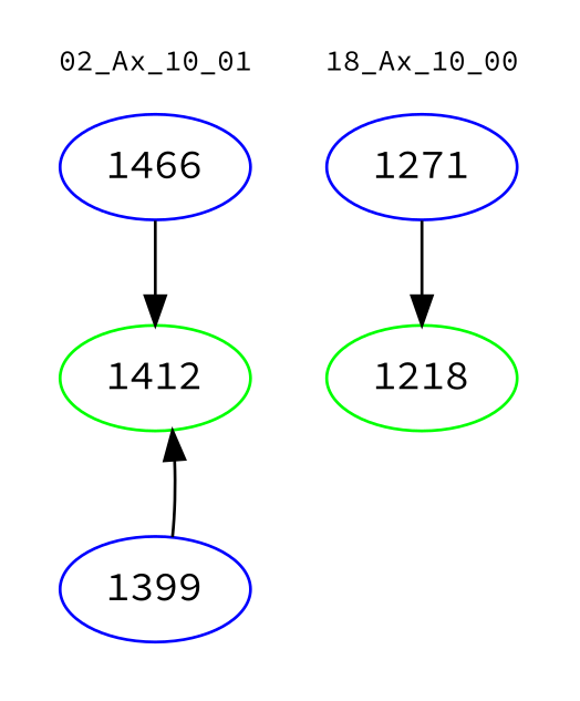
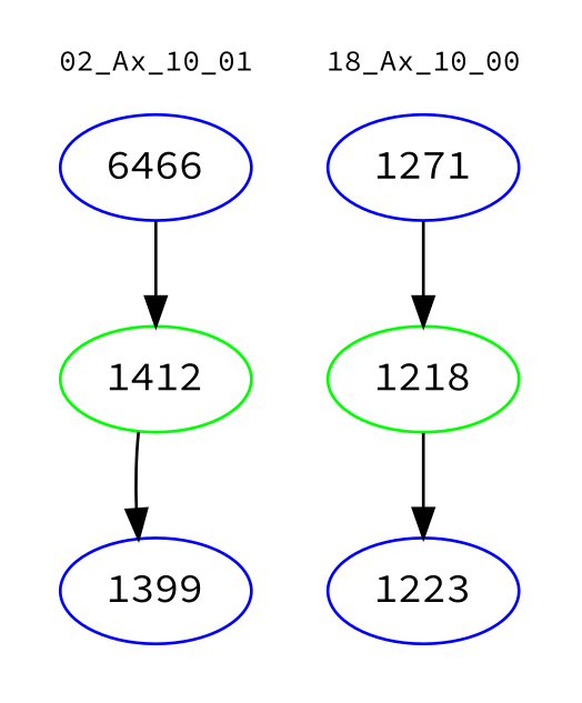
  digraph {
    fontname="Source Code Pro"
    node [color=blue fontname="Source Code Pro"]
    edge [color=black fontname="Source Code Pro"]
    n1 [color=green label=1412]
    n2 [label=1399]
-   n3 [label=1466]
+   n3 [label=6466]
    n4 [color=green label=1218]
+   n5 [label=1223]
    n6 [label=1271]
    subgraph cluster_1 {
      color=white
      fontsize=10
      label="02_Ax_10_01"
      n1
      n2
      n3
    }
    subgraph cluster_2 {
      color=white
      fontsize=10
      label="18_Ax_10_00"
      n4
+     n5
      n6
    }
-   n2 -> n1
+   n1 -> n2
    n3 -> n1
+   n4 -> n5
    n6 -> n4
  }
